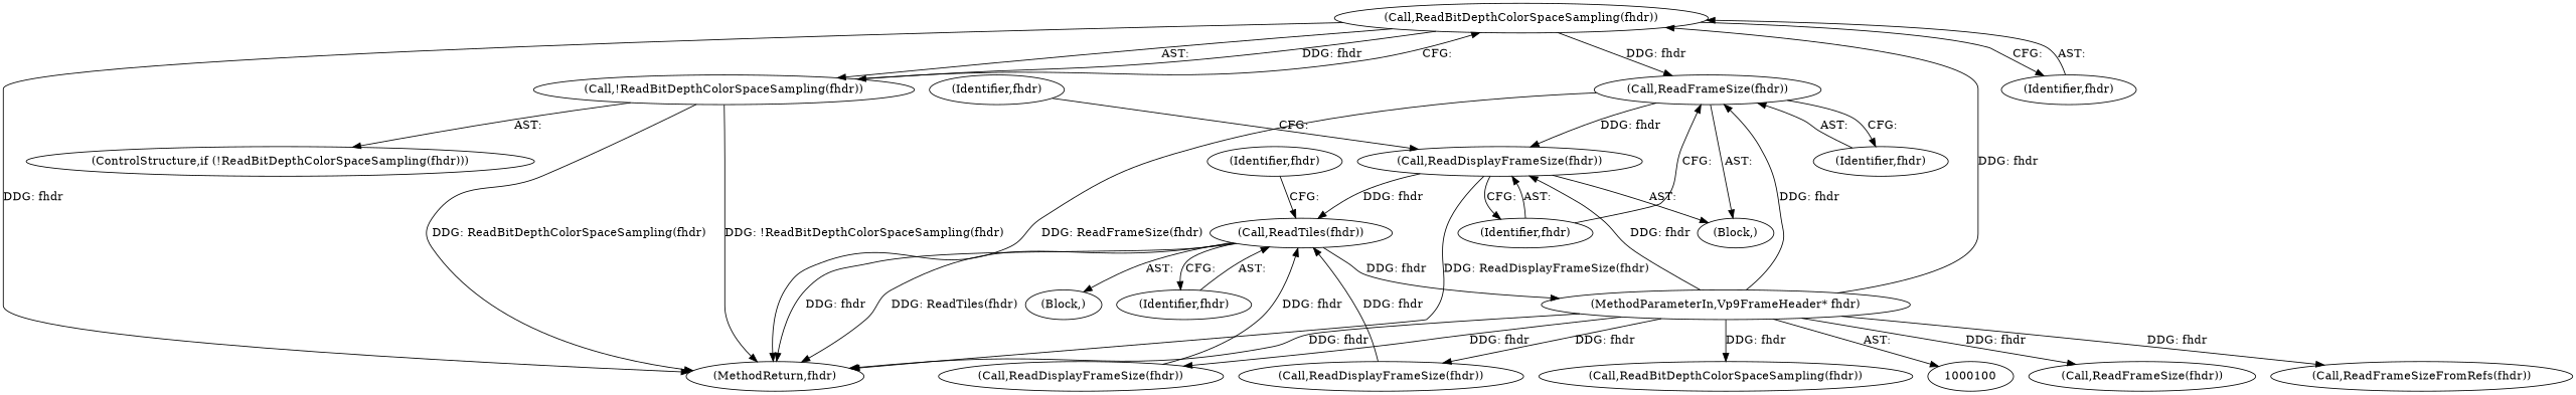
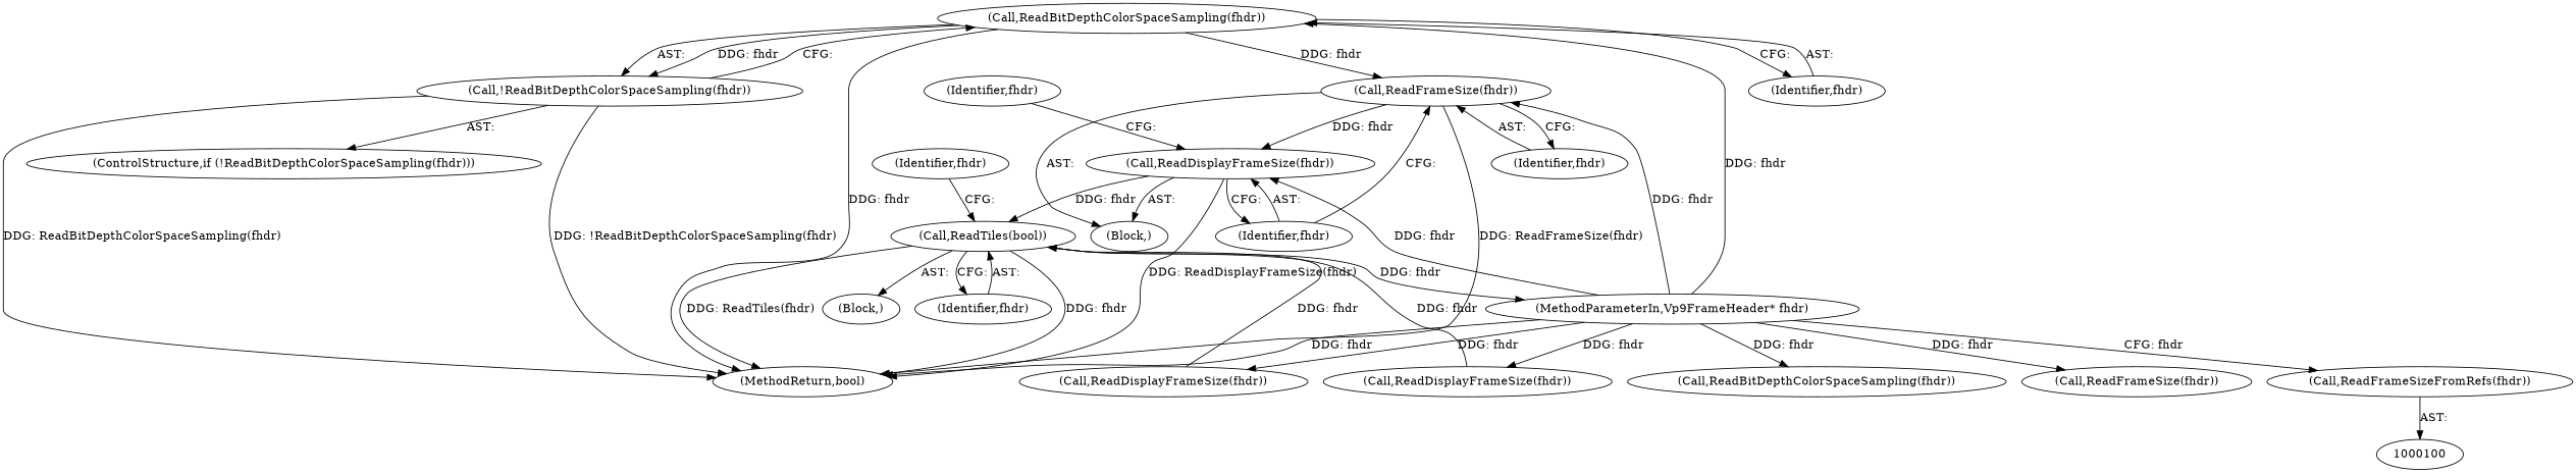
  digraph {
    n1 [label="(Call,ReadBitDepthColorSpaceSampling(fhdr))"]
    n2 [label="(Call,!ReadBitDepthColorSpaceSampling(fhdr))"]
    n3 [label="(Call,ReadFrameSize(fhdr))"]
    n4 [label="(Identifier,fhdr)"]
-   n5 [label="(MethodReturn,fhdr)"]
+   n5 [label="(MethodReturn,bool)"]
    n6 [label="(ControlStructure,if (!ReadBitDepthColorSpaceSampling(fhdr)))"]
    n7 [label="(Call,ReadDisplayFrameSize(fhdr))"]
    n8 [label="(Identifier,fhdr)"]
    n9 [label="(Block,)"]
    n10 [label="(MethodParameterIn,Vp9FrameHeader* fhdr)"]
    n11 [label="(Call,ReadDisplayFrameSize(fhdr))"]
    n12 [label="(Call,ReadFrameSize(fhdr))"]
    n13 [label="(Call,ReadFrameSizeFromRefs(fhdr))"]
    n14 [label="(Call,ReadBitDepthColorSpaceSampling(fhdr))"]
    n15 [label="(Call,ReadDisplayFrameSize(fhdr))"]
    1000100
-   n17 [label="(Call,ReadTiles(fhdr))"]
+   n17 [label="(Call,ReadTiles(bool))"]
    n18 [label="(Identifier,fhdr)"]
    n19 [label="(Block,)"]
    n20 [label="(Identifier,fhdr)"]
    n21 [label="(Identifier,fhdr)"]
    n22 [label="(Identifier,fhdr)"]
    n1 -> n2 [label="AST: "]
    n1 -> n2 [label="DDG: fhdr"]
    n1 -> n3 [label="DDG: fhdr"]
    n1 -> n4 [label="CFG: "]
    n1 -> n5 [label="DDG: fhdr"]
    n2 -> n1 [label="CFG: "]
    n2 -> n5 [label="DDG: ReadBitDepthColorSpaceSampling(fhdr)"]
    n2 -> n5 [label="DDG: !ReadBitDepthColorSpaceSampling(fhdr)"]
    n2 -> n6 [label="AST: "]
    n3 -> n5 [label="DDG: ReadFrameSize(fhdr)"]
    n3 -> n7 [label="DDG: fhdr"]
    n3 -> n8 [label="CFG: "]
    n3 -> n9 [label="AST: "]
    n4 -> n1 [label="AST: "]
    n7 -> n5 [label="DDG: ReadDisplayFrameSize(fhdr)"]
    n7 -> n9 [label="AST: "]
    n7 -> n17 [label="DDG: fhdr"]
    n7 -> n18 [label="CFG: "]
    n8 -> n3 [label="AST: "]
    n10 -> n1 [label="DDG: fhdr"]
    n10 -> n3 [label="DDG: fhdr"]
    n10 -> n5 [label="DDG: fhdr"]
    n10 -> n7 [label="DDG: fhdr"]
    n10 -> n11 [label="DDG: fhdr"]
    n10 -> n12 [label="DDG: fhdr"]
-   n10 -> n13 [label="DDG: fhdr"]
+   n10 -> n13 [label="CFG: fhdr"]
    n10 -> n14 [label="DDG: fhdr"]
    n10 -> n15 [label="DDG: fhdr"]
-   n10 -> 1000100 [label="AST: "]
+   n13 -> 1000100 [label="AST: "]
    n11 -> n17 [label="DDG: fhdr"]
    n15 -> n17 [label="DDG: fhdr"]
    n17 -> n5 [label="DDG: fhdr"]
    n17 -> n5 [label="DDG: ReadTiles(fhdr)"]
    n17 -> n10 [label="DDG: fhdr"]
    n17 -> n19 [label="AST: "]
    n17 -> n20 [label="CFG: "]
    n18 -> n3 [label="CFG: "]
    n18 -> n7 [label="AST: "]
    n20 -> n17 [label="AST: "]
    n21 -> n7 [label="CFG: "]
    n22 -> n17 [label="CFG: "]
  }
